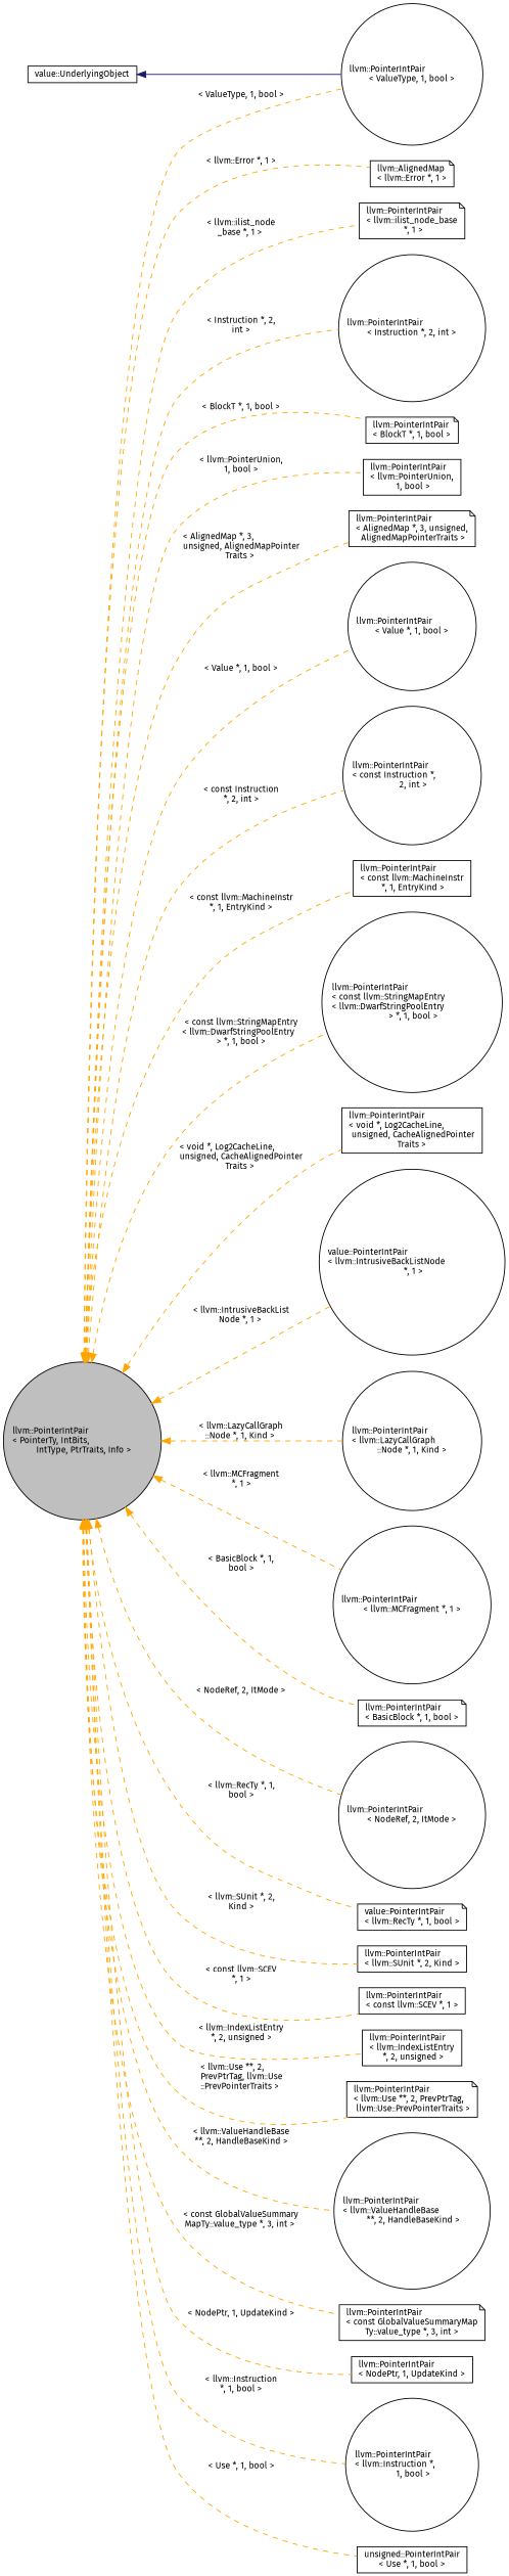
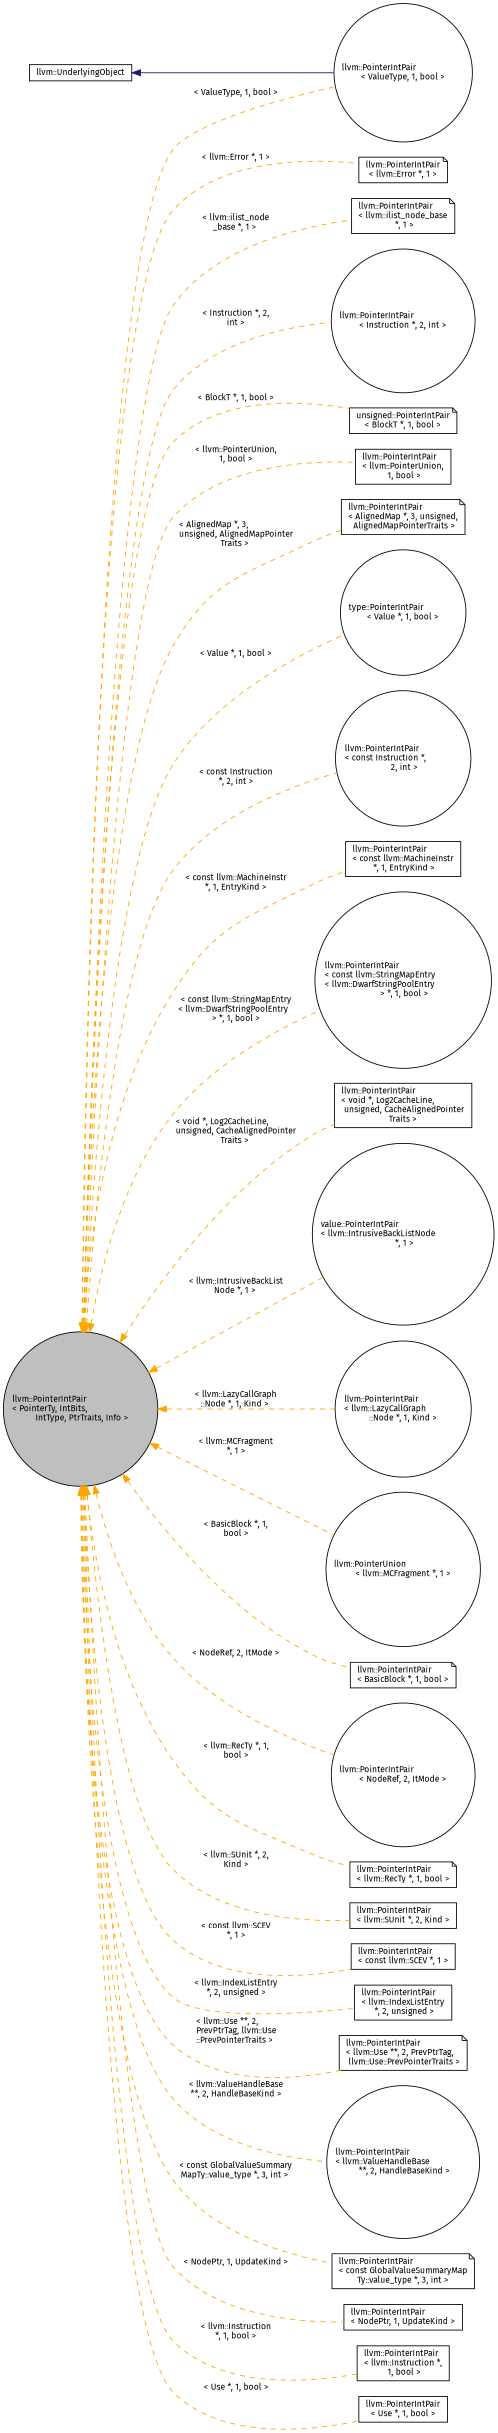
  digraph {
    fontname="Fira Sans"
    rankdir=LR
    node [color=black fontname="Fira Sans" fontsize=10 shape=circle]
    edge [color=orange dir=back fontname="Fira Sans" fontsize=10 labelfontname=Helvetica labelfontsize=10 style=dashed]
    n1 [fillcolor=grey75 fontcolor=black height=0.2 label="llvm::PointerIntPair\l\< PointerTy, IntBits,\l IntType, PtrTraits, Info \>" style=filled width=0.4]
    n2 [height=0.2 label="llvm::PointerIntPair\l\< Instruction *, 2, int \>" width=0.4]
-   n3 [height=0.2 label="llvm::PointerIntPair\l\< BlockT *, 1, bool \>" shape=note width=0.4]
+   n3 [height=0.2 label="unsigned::PointerIntPair\l\< BlockT *, 1, bool \>" shape=note width=0.4]
    n4 [height=0.2 label="llvm::PointerIntPair\l\< ValueType, 1, bool \>" width=0.4]
    n5 [height=0.2 label="llvm::PointerIntPair\l\< AlignedMap *, 3, unsigned,\l AlignedMapPointerTraits \>" shape=note width=0.4]
-   n6 [height=0.2 label="llvm::PointerIntPair\l\< Value *, 1, bool \>" width=0.4]
+   n6 [height=0.2 label="type::PointerIntPair\l\< Value *, 1, bool \>" width=0.4]
    n7 [height=0.2 label="llvm::PointerIntPair\l\< const Instruction *,\l 2, int \>" width=0.4]
    n8 [height=0.2 label="llvm::PointerIntPair\l\< const llvm::MachineInstr\l *, 1, EntryKind \>" shape=box width=0.4]
    n9 [height=0.2 label="llvm::PointerIntPair\l\< const llvm::StringMapEntry\l\< llvm::DwarfStringPoolEntry\l \> *, 1, bool \>" width=0.4]
    n10 [height=0.2 label="llvm::PointerIntPair\l\< void *, Log2CacheLine,\l unsigned, CacheAlignedPointer\lTraits \>" shape=box width=0.4]
    n11 [height=0.2 label="value::PointerIntPair\l\< llvm::IntrusiveBackListNode\l *, 1 \>" width=0.4]
    n12 [height=0.2 label="llvm::PointerIntPair\l\< llvm::LazyCallGraph\l::Node *, 1, Kind \>" width=0.4]
-   n13 [height=0.2 label="llvm::PointerIntPair\l\< llvm::MCFragment *, 1 \>" width=0.4]
+   n13 [height=0.2 label="llvm::PointerUnion\l\< llvm::MCFragment *, 1 \>" width=0.4]
    n14 [height=0.2 label="llvm::PointerIntPair\l\< BasicBlock *, 1, bool \>" shape=note width=0.4]
    n15 [height=0.2 label="llvm::PointerIntPair\l\< NodeRef, 2, ItMode \>" width=0.4]
-   n16 [height=0.2 label="value::PointerIntPair\l\< llvm::RecTy *, 1, bool \>" shape=note width=0.4]
+   n16 [height=0.2 label="llvm::PointerIntPair\l\< llvm::RecTy *, 1, bool \>" shape=note width=0.4]
    n17 [height=0.2 label="llvm::PointerIntPair\l\< llvm::SUnit *, 2, Kind \>" shape=box width=0.4]
    n18 [height=0.2 label="llvm::PointerIntPair\l\< const llvm::SCEV *, 1 \>" shape=box width=0.4]
    n19 [height=0.2 label="llvm::PointerIntPair\l\< llvm::IndexListEntry\l *, 2, unsigned \>" shape=box width=0.4]
    n20 [height=0.2 label="llvm::PointerIntPair\l\< llvm::Use **, 2, PrevPtrTag,\l llvm::Use::PrevPointerTraits \>" shape=note width=0.4]
    n21 [height=0.2 label="llvm::PointerIntPair\l\< llvm::ValueHandleBase\l **, 2, HandleBaseKind \>" width=0.4]
    n22 [height=0.2 label="llvm::PointerIntPair\l\< const GlobalValueSummaryMap\lTy::value_type *, 3, int \>" shape=note width=0.4]
    n23 [height=0.2 label="llvm::PointerIntPair\l\< NodePtr, 1, UpdateKind \>" shape=box width=0.4]
-   n24 [height=0.2 label="llvm::PointerIntPair\l\< llvm::Instruction *,\l 1, bool \>" width=0.4]
-   n25 [height=0.2 label="unsigned::PointerIntPair\l\< Use *, 1, bool \>" shape=box width=0.4]
-   n26 [height=0.2 label="llvm::AlignedMap\l\< llvm::Error *, 1 \>" shape=note width=0.4]
+   n24 [height=0.2 label="llvm::PointerIntPair\l\< llvm::Instruction *,\l 1, bool \>" shape=box width=0.4]
+   n25 [height=0.2 label="llvm::PointerIntPair\l\< Use *, 1, bool \>" shape=box width=0.4]
+   n26 [height=0.2 label="llvm::PointerIntPair\l\< llvm::Error *, 1 \>" shape=note width=0.4]
    n27 [height=0.2 label="llvm::PointerIntPair\l\< llvm::ilist_node_base\l *, 1 \>" shape=note width=0.4]
    n28 [height=0.2 label="llvm::PointerIntPair\l\< llvm::PointerUnion,\l 1, bool \>" shape=box width=0.4]
-   n29 [height=0.2 label="value::UnderlyingObject" shape=box width=0.4]
+   n29 [height=0.2 label="llvm::UnderlyingObject" shape=box width=0.4]
    n1 -> n2 [label=" \< Instruction *, 2,\l int \>"]
    n1 -> n3 [label=" \< BlockT *, 1, bool \>"]
    n1 -> n4 [label=" \< ValueType, 1, bool \>"]
    n1 -> n5 [label=" \< AlignedMap *, 3,\l unsigned, AlignedMapPointer\lTraits \>"]
    n1 -> n6 [label=" \< Value *, 1, bool \>"]
    n1 -> n7 [label=" \< const Instruction\l *, 2, int \>"]
    n1 -> n8 [label=" \< const llvm::MachineInstr\l *, 1, EntryKind \>"]
    n1 -> n9 [label=" \< const llvm::StringMapEntry\l\< llvm::DwarfStringPoolEntry\l \> *, 1, bool \>"]
    n1 -> n10 [label=" \< void *, Log2CacheLine,\l unsigned, CacheAlignedPointer\lTraits \>"]
    n1 -> n11 [label=" \< llvm::IntrusiveBackList\lNode *, 1 \>"]
    n1 -> n12 [label=" \< llvm::LazyCallGraph\l::Node *, 1, Kind \>"]
    n1 -> n13 [label=" \< llvm::MCFragment\l *, 1 \>"]
    n1 -> n14 [label=" \< BasicBlock *, 1,\l bool \>"]
    n1 -> n15 [label=" \< NodeRef, 2, ItMode \>"]
    n1 -> n16 [label=" \< llvm::RecTy *, 1,\l bool \>"]
    n1 -> n17 [label=" \< llvm::SUnit *, 2,\l Kind \>"]
    n1 -> n18 [label=" \< const llvm::SCEV\l *, 1 \>"]
    n1 -> n19 [label=" \< llvm::IndexListEntry\l *, 2, unsigned \>"]
    n1 -> n20 [label=" \< llvm::Use **, 2,\l PrevPtrTag, llvm::Use\l::PrevPointerTraits \>"]
    n1 -> n21 [label=" \< llvm::ValueHandleBase\l **, 2, HandleBaseKind \>"]
    n1 -> n22 [label=" \< const GlobalValueSummary\lMapTy::value_type *, 3, int \>"]
    n1 -> n23 [label=" \< NodePtr, 1, UpdateKind \>"]
    n1 -> n24 [label=" \< llvm::Instruction\l *, 1, bool \>"]
    n1 -> n25 [label=" \< Use *, 1, bool \>"]
    n1 -> n26 [label=" \< llvm::Error *, 1 \>"]
    n1 -> n27 [label=" \< llvm::ilist_node\l_base *, 1 \>"]
    n1 -> n28 [label=" \< llvm::PointerUnion,\l 1, bool \>"]
    n29 -> n4 [color=midnightblue style=solid]
  }
